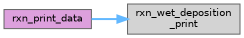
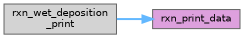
  digraph {
    rankdir=RL
    node [fontname=Helvetica fontsize=10 shape=box style=filled]
    n1 [color=gray40 fillcolor=lightgrey fontcolor=black height=0.2 label="rxn_wet_deposition\l_print" width=0.4]
    n2 [color=grey40 fillcolor=plum height=0.2 label=rxn_print_data width=0.4]
-   n1 -> n2 [color=steelblue1 dir=back fontname=Helvetica fontsize=10 labelfontname=Helvetica labelfontsize=10 style=bold]
+   n2 -> n1 [color=steelblue1 dir=back fontname=Helvetica fontsize=10 labelfontname=Helvetica labelfontsize=10 style=bold]
  }
